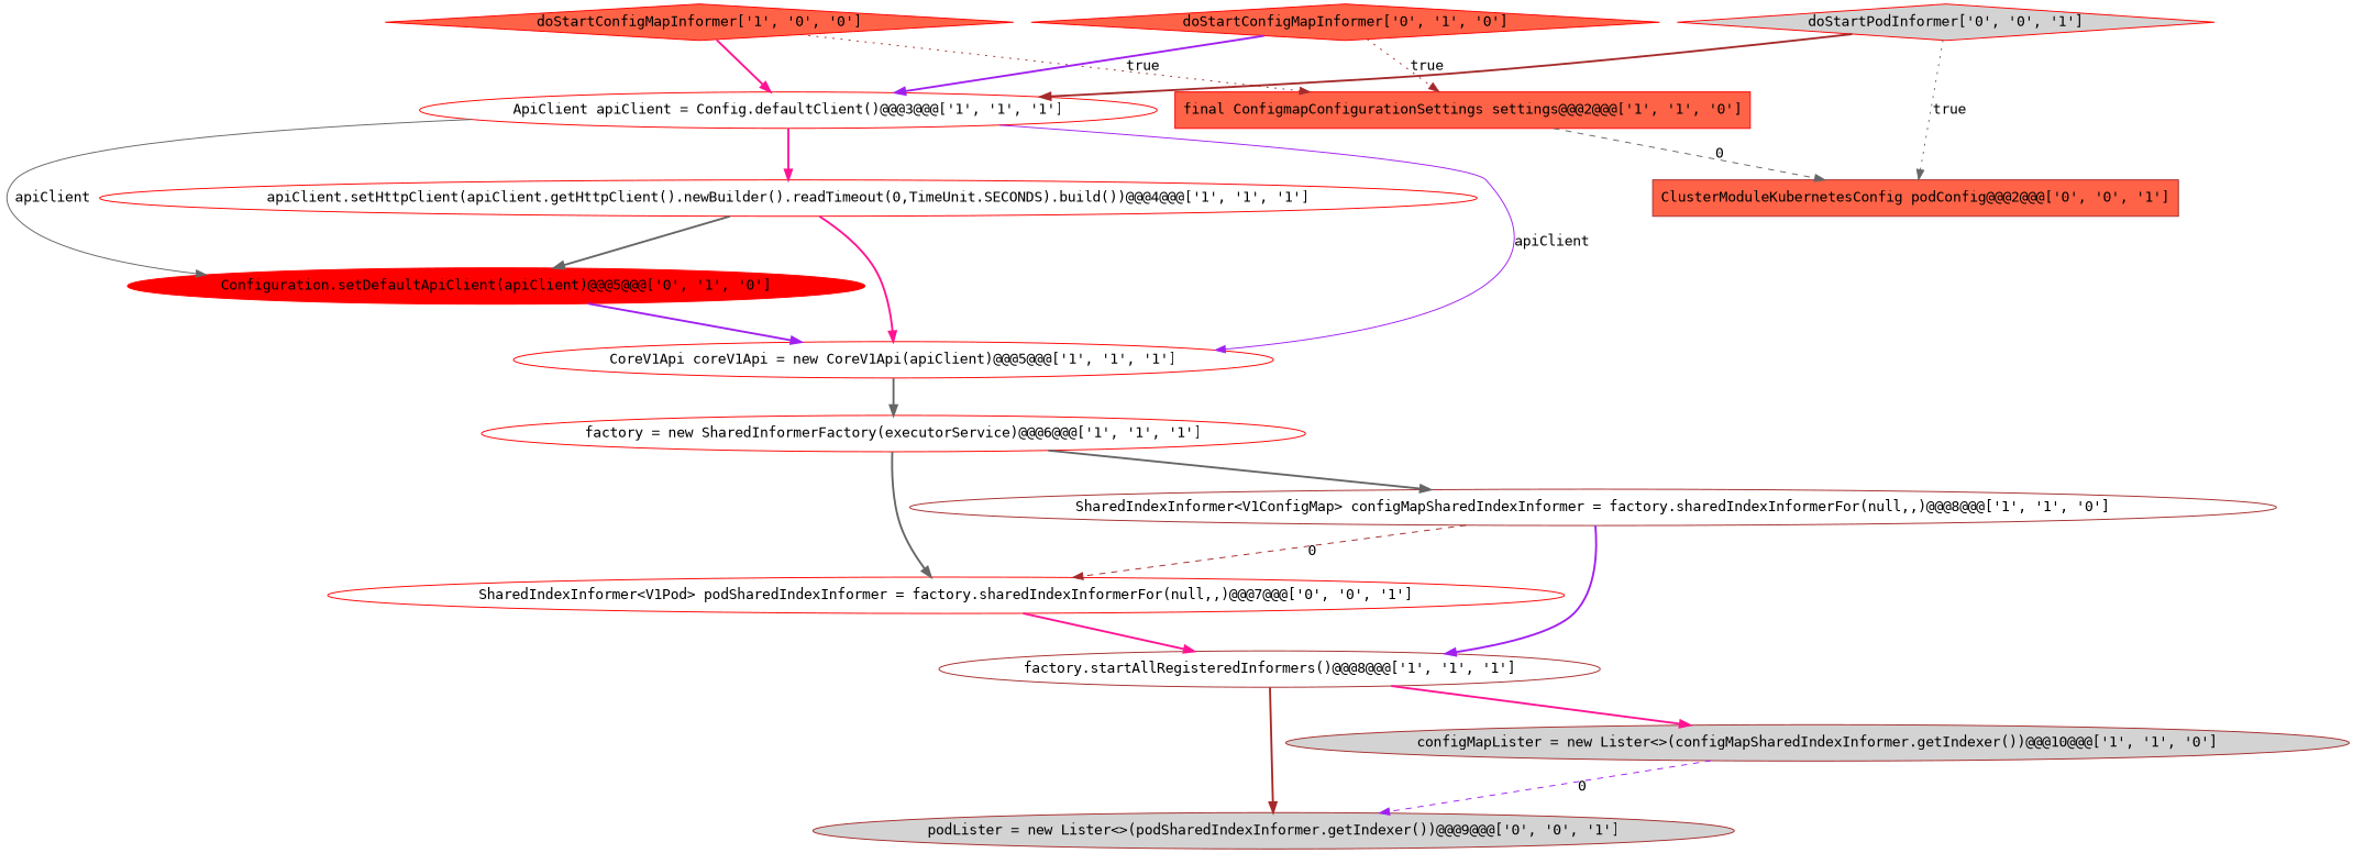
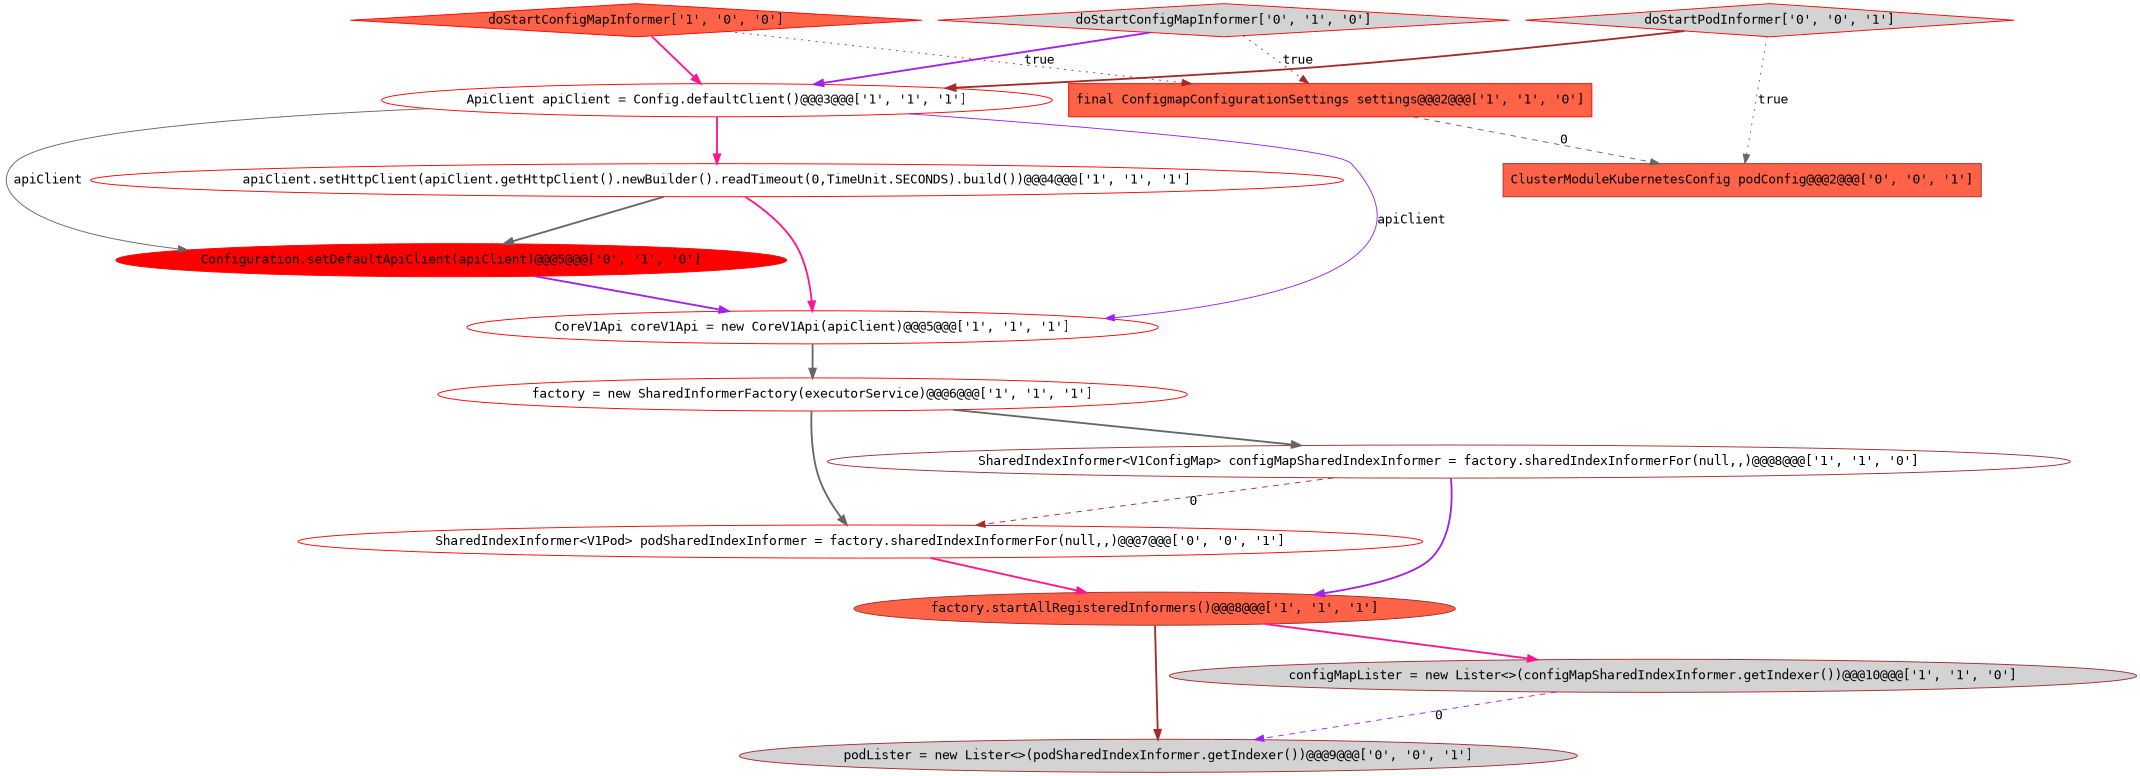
  digraph {
    fontname="DejaVu Sans Mono"
    node [color=red fillcolor=white fontname="DejaVu Sans Mono" shape=ellipse style=filled]
    edge [color=gray40 fontname="DejaVu Sans Mono" style=bold]
    n1 [label="SharedIndexInformer<V1Pod> podSharedIndexInformer = factory.sharedIndexInformerFor(null,,)@@@7@@@['0', '0', '1']"]
-   n2 [color=brown label="factory.startAllRegisteredInformers()@@@8@@@['1', '1', '1']"]
+   n2 [color=brown fillcolor=tomato label="factory.startAllRegisteredInformers()@@@8@@@['1', '1', '1']"]
    n3 [color=brown fillcolor=lightgray label="podLister = new Lister<>(podSharedIndexInformer.getIndexer())@@@9@@@['0', '0', '1']"]
    n4 [color=brown fillcolor=lightgray label="configMapLister = new Lister<>(configMapSharedIndexInformer.getIndexer())@@@10@@@['1', '1', '0']"]
    n5 [color=brown label="SharedIndexInformer<V1ConfigMap> configMapSharedIndexInformer = factory.sharedIndexInformerFor(null,,)@@@8@@@['1', '1', '0']"]
    n6 [fillcolor=tomato label="doStartConfigMapInformer['1', '0', '0']" shape=diamond]
    n7 [label="ApiClient apiClient = Config.defaultClient()@@@3@@@['1', '1', '1']"]
    n8 [fillcolor=tomato label="final ConfigmapConfigurationSettings settings@@@2@@@['1', '1', '0']" shape=box]
    n9 [fillcolor=red label="Configuration.setDefaultApiClient(apiClient)@@@5@@@['0', '1', '0']"]
    n10 [label="CoreV1Api coreV1Api = new CoreV1Api(apiClient)@@@5@@@['1', '1', '1']"]
    n11 [label="apiClient.setHttpClient(apiClient.getHttpClient().newBuilder().readTimeout(0,TimeUnit.SECONDS).build())@@@4@@@['1', '1', '1']"]
    n12 [color=brown fillcolor=tomato label="ClusterModuleKubernetesConfig podConfig@@@2@@@['0', '0', '1']" shape=box]
    n13 [label="factory = new SharedInformerFactory(executorService)@@@6@@@['1', '1', '1']"]
-   n14 [fillcolor=tomato label="doStartConfigMapInformer['0', '1', '0']" shape=diamond]
+   n14 [fillcolor=lightgray label="doStartConfigMapInformer['0', '1', '0']" shape=diamond]
    n15 [fillcolor=lightgray label="doStartPodInformer['0', '0', '1']" shape=diamond]
    n1 -> n2 [color=deeppink]
    n2 -> n3 [color=brown]
    n2 -> n4 [color=deeppink]
    n4 -> n3 [color=purple label=0 style=dashed]
    n5 -> n1 [color=brown label=0 style=dashed]
    n5 -> n2 [color=purple]
    n6 -> n7 [color=deeppink]
    n6 -> n8 [color=brown label=true style=dotted]
    n7 -> n9 [label=apiClient style=solid]
    n7 -> n10 [color=purple label=apiClient style=solid]
    n7 -> n11 [color=deeppink]
    n8 -> n12 [label=0 style=dashed]
    n9 -> n10 [color=purple]
    n10 -> n13
    n11 -> n9
    n11 -> n10 [color=deeppink]
    n13 -> n1
    n13 -> n5
    n14 -> n7 [color=purple]
    n14 -> n8 [color=brown label=true style=dotted]
    n15 -> n7 [color=brown]
    n15 -> n12 [label=true style=dotted]
  }
